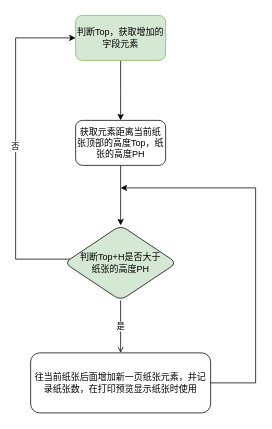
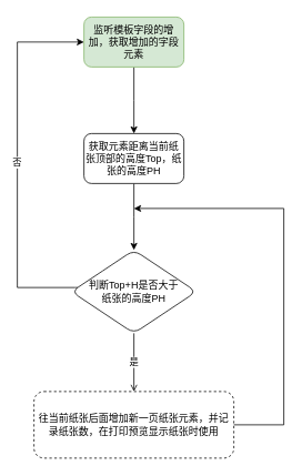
  <mxCell id="0" />
  <mxCell id="1" parent="0" />
  <mxCell id="2" value="" style="edgeStyle=orthogonalEdgeStyle;rounded=0;orthogonalLoop=1;jettySize=auto;html=1;fontFamily=Comic Sans MS;" parent="1" source="3" edge="1"><mxGeometry relative="1" as="geometry"><mxPoint x="160" y="160" as="targetPoint" /></mxGeometry></mxCell>
- <mxCell id="3" value="判断Top，获取增加的字段元素" style="rounded=1;whiteSpace=wrap;html=1;fillColor=#d5e8d4;strokeColor=#82b366;" parent="1" vertex="1"><mxGeometry x="100" y="20" width="120" height="60" as="geometry" /></mxCell>
+ <mxCell id="3" value="监听模板字段的增加，获取增加的字段元素" style="rounded=1;whiteSpace=wrap;html=1;fillColor=#d5e8d4;strokeColor=#82b366;" parent="1" vertex="1"><mxGeometry x="100" y="20" width="120" height="60" as="geometry" /></mxCell>
  <mxCell id="4" value="是" style="edgeStyle=orthogonalEdgeStyle;rounded=0;orthogonalLoop=1;jettySize=auto;html=1;endArrow=open;" parent="1" source="6" target="7" edge="1"><mxGeometry relative="1" as="geometry" /></mxCell>
  <mxCell id="5" value="否" style="edgeStyle=orthogonalEdgeStyle;rounded=0;orthogonalLoop=1;jettySize=auto;fontFamily=Comic Sans MS;exitX=0.054;exitY=0.461;exitDx=0;exitDy=0;exitPerimeter=0;" parent="1" source="6" edge="1"><mxGeometry relative="1" as="geometry"><Array as="points"><mxPoint x="89" y="345" /><mxPoint x="20" y="345" /><mxPoint x="20" y="50" /><mxPoint x="100" y="50" /></Array><mxPoint x="100" y="50" as="targetPoint" /></mxGeometry></mxCell>
- <mxCell id="6" value="判断Top+H是否大于&lt;br&gt;纸张的高度PH" style="rhombus;whiteSpace=wrap;html=1;rounded=1;fillColor=#d5e8d4;" parent="1" vertex="1"><mxGeometry x="85" y="300" width="150" height="100" as="geometry" /></mxCell>
- <mxCell id="7" value="往当前纸张后面增加新一页纸张元素，并记录纸张数，在打印预览显示纸张时使用" style="whiteSpace=wrap;html=1;rounded=1;" parent="1" vertex="1"><mxGeometry x="40" y="470" width="240" height="80" as="geometry" /></mxCell>
+ <mxCell id="6" value="判断Top+H是否大于&lt;br&gt;纸张的高度PH" style="rhombus;whiteSpace=wrap;html=1;rounded=1;" parent="1" vertex="1"><mxGeometry x="85" y="300" width="150" height="100" as="geometry" /></mxCell>
+ <mxCell id="7" value="往当前纸张后面增加新一页纸张元素，并记录纸张数，在打印预览显示纸张时使用" style="whiteSpace=wrap;html=1;rounded=1;dashed=1;" parent="1" vertex="1"><mxGeometry x="40" y="470" width="240" height="80" as="geometry" /></mxCell>
  <mxCell id="8" style="edgeStyle=orthogonalEdgeStyle;rounded=0;orthogonalLoop=1;jettySize=auto;html=1;fontFamily=Comic Sans MS;exitX=1;exitY=0.5;exitDx=0;exitDy=0;" parent="1" source="7" edge="1"><mxGeometry relative="1" as="geometry"><mxPoint x="160" y="250" as="targetPoint" /><Array as="points"><mxPoint x="340" y="510" /><mxPoint x="340" y="250" /></Array></mxGeometry></mxCell>
  <mxCell id="9" value="" style="edgeStyle=orthogonalEdgeStyle;rounded=0;orthogonalLoop=1;jettySize=auto;html=1;fontFamily=Comic Sans MS;" parent="1" source="10" edge="1"><mxGeometry relative="1" as="geometry"><mxPoint x="160" y="300" as="targetPoint" /></mxGeometry></mxCell>
  <mxCell id="10" value="&lt;span&gt;获取元素距离当前纸张顶部的高度Top，纸张的高度PH&lt;br&gt;&lt;/span&gt;" style="whiteSpace=wrap;html=1;rounded=1;" parent="1" vertex="1"><mxGeometry x="100" y="160" width="120" height="60" as="geometry" /></mxCell>
